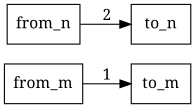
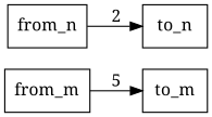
  digraph {
    fontname="Noto Serif"
    rankdir=LR
    node [fillcolor=white fontname="Noto Serif" shape=box style=filled]
    edge [fontname="Noto Serif"]
    n1 [label=<from_m>]
    n2 [label=<to_m>]
    n3 [label=<from_n>]
    n4 [label=<to_n>]
-   n1 -> n2 [label=1]
+   n1 -> n2 [label=5]
    n3 -> n4 [label=2]
  }
